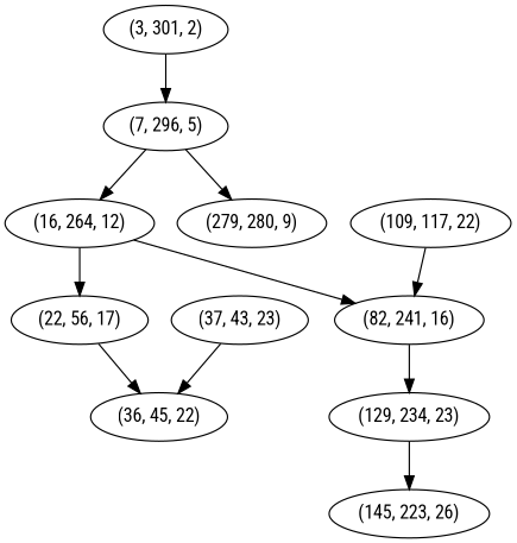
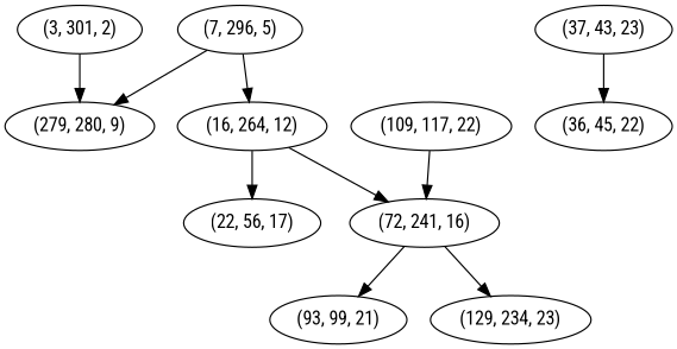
  digraph {
    fontname="Roboto Condensed"
    node [fontname="Roboto Condensed"]
    edge [fontname="Roboto Condensed"]
    "(3, 301, 2)"
    "(7, 296, 5)"
    "(16, 264, 12)"
    n4 [label="(279, 280, 9)"]
    "(22, 56, 17)"
-   "(82, 241, 16)"
+   "(82, 241, 16)" [label="(72, 241, 16)"]
    "(36, 45, 22)"
+   "(93, 99, 21)"
    "(129, 234, 23)"
    "(37, 43, 23)"
    "(109, 117, 22)"
-   "(145, 223, 26)"
-   "(3, 301, 2)" -> "(7, 296, 5)"
+   "(3, 301, 2)" -> n4
    "(7, 296, 5)" -> "(16, 264, 12)"
    "(7, 296, 5)" -> n4
    "(16, 264, 12)" -> "(22, 56, 17)"
    "(16, 264, 12)" -> "(82, 241, 16)"
-   "(22, 56, 17)" -> "(36, 45, 22)"
+   "(82, 241, 16)" -> "(93, 99, 21)"
    "(82, 241, 16)" -> "(129, 234, 23)"
-   "(129, 234, 23)" -> "(145, 223, 26)"
    "(37, 43, 23)" -> "(36, 45, 22)"
    "(109, 117, 22)" -> "(82, 241, 16)"
  }
